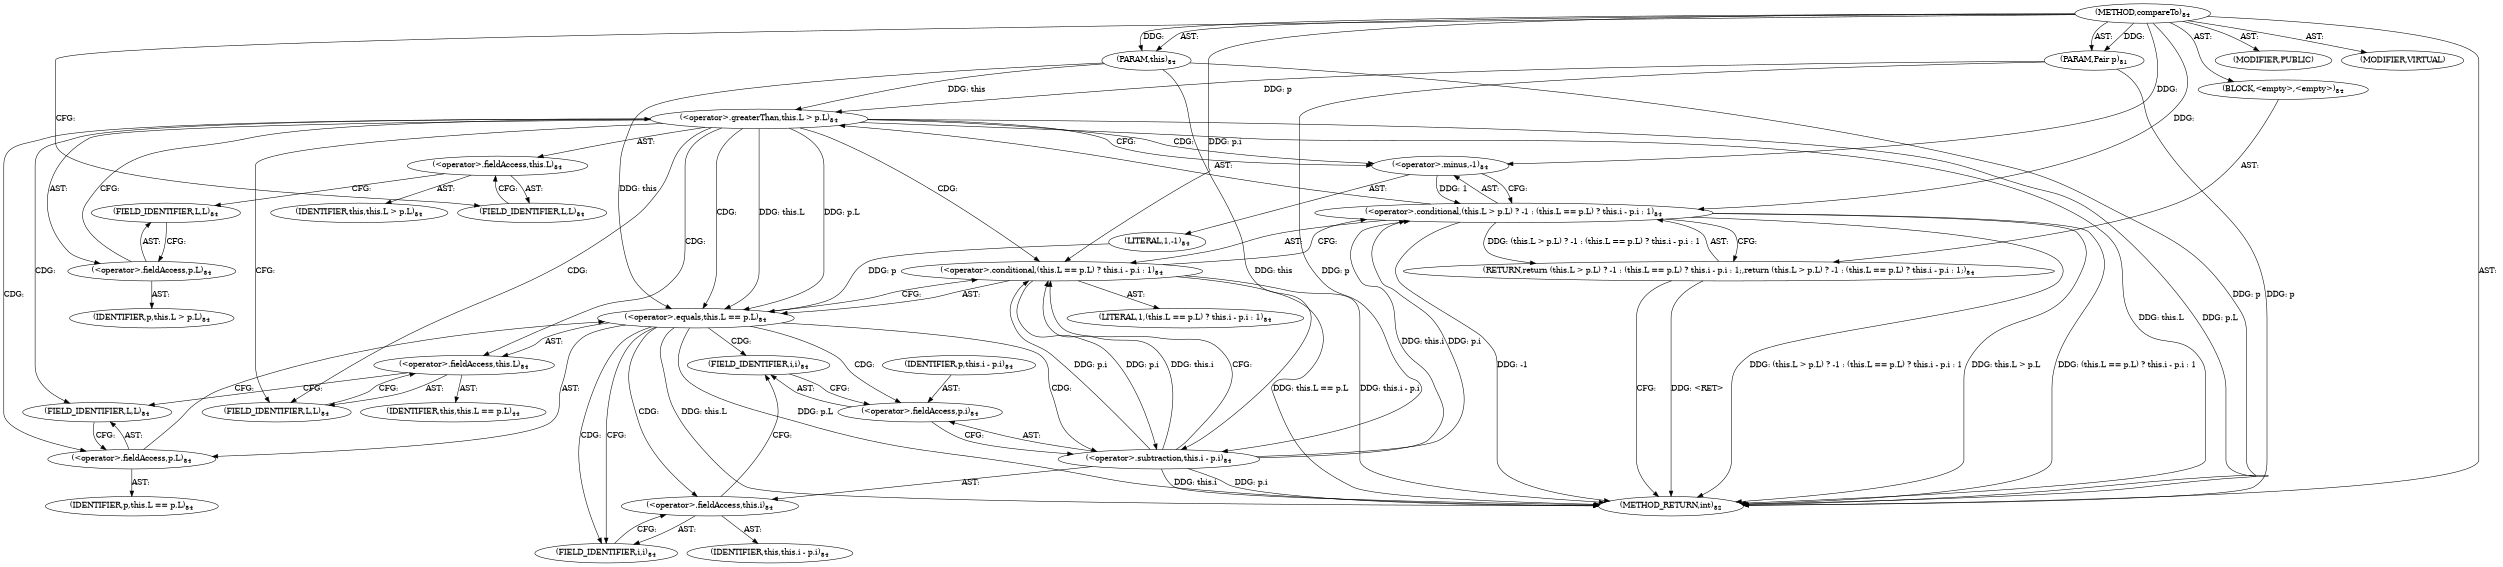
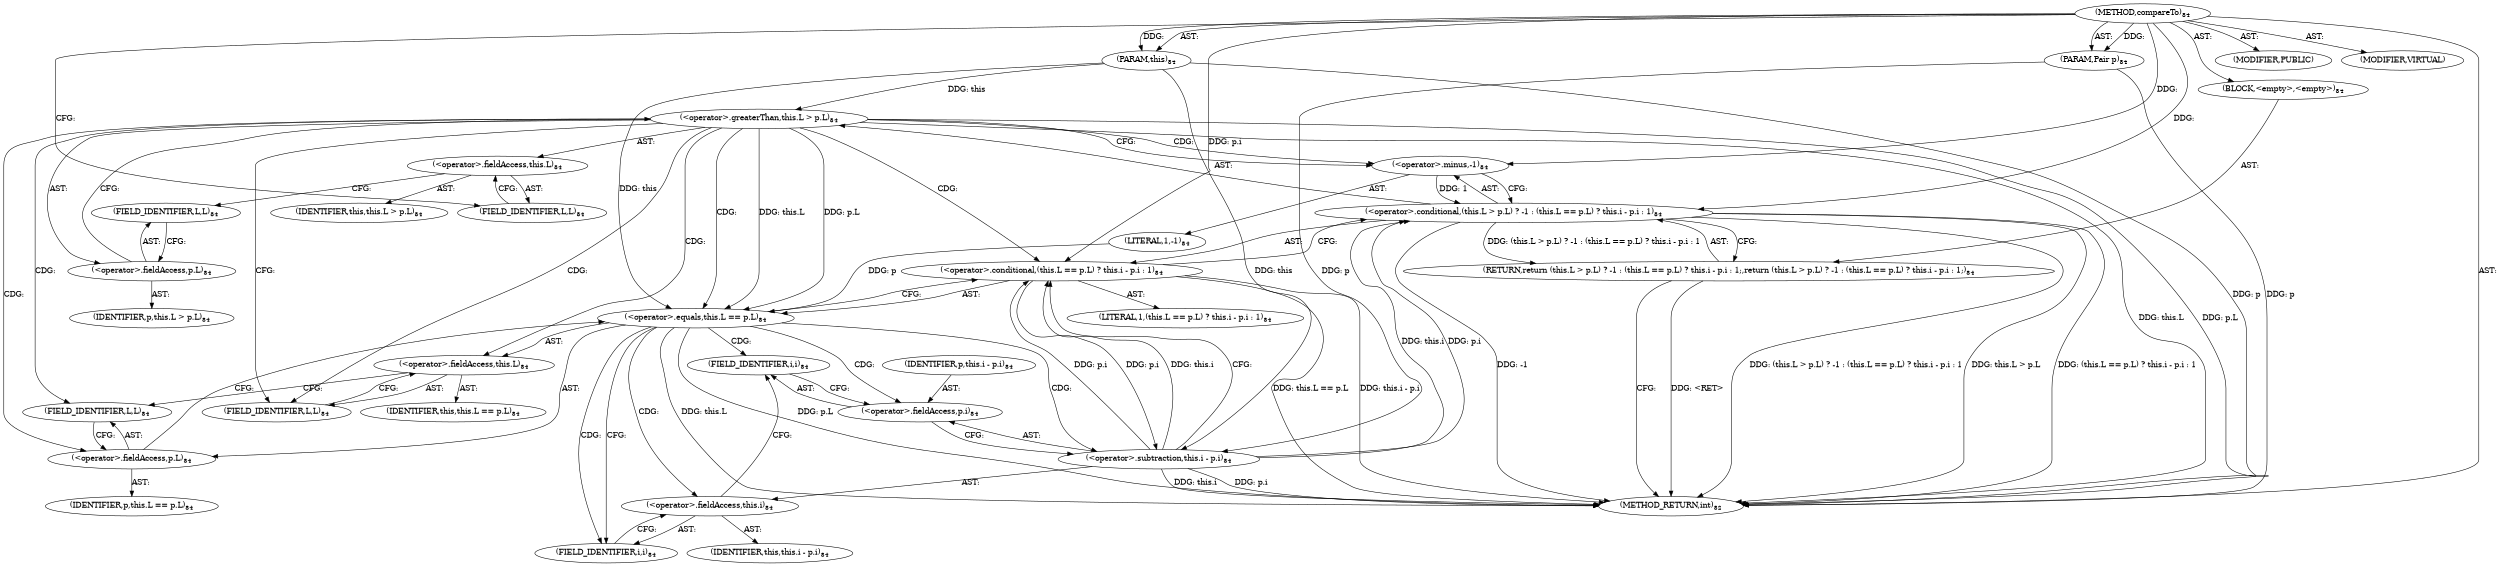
  digraph {
    n1 [label=<(METHOD,compareTo)<SUB>84</SUB>>]
    n2 [label=<(PARAM,this)<SUB>84</SUB>>]
-   n3 [label=<(PARAM,Pair p)<SUB>81</SUB>>]
+   n3 [label=<(PARAM,Pair p)<SUB>84</SUB>>]
    n4 [label=<(BLOCK,&lt;empty&gt;,&lt;empty&gt;)<SUB>84</SUB>>]
    n5 [label=<(&lt;operator&gt;.conditional,(this.L &gt; p.L) ? -1 : (this.L == p.L) ? this.i - p.i : 1)<SUB>84</SUB>>]
    n6 [label=<(FIELD_IDENTIFIER,L,L)<SUB>84</SUB>>]
    n7 [label=<(&lt;operator&gt;.minus,-1)<SUB>84</SUB>>]
    n8 [label=<(&lt;operator&gt;.conditional,(this.L == p.L) ? this.i - p.i : 1)<SUB>84</SUB>>]
    n9 [label=<(MODIFIER,PUBLIC)>]
    n10 [label=<(MODIFIER,VIRTUAL)>]
    n11 [label=<(METHOD_RETURN,int)<SUB>82</SUB>>]
    n12 [label=<(&lt;operator&gt;.greaterThan,this.L &gt; p.L)<SUB>84</SUB>>]
    n13 [label=<(&lt;operator&gt;.equals,this.L == p.L)<SUB>84</SUB>>]
    n14 [label=<(&lt;operator&gt;.subtraction,this.i - p.i)<SUB>84</SUB>>]
    n15 [label=<(RETURN,return (this.L &gt; p.L) ? -1 : (this.L == p.L) ? this.i - p.i : 1;,return (this.L &gt; p.L) ? -1 : (this.L == p.L) ? this.i - p.i : 1;)<SUB>84</SUB>>]
    n16 [label=<(&lt;operator&gt;.fieldAccess,this.L)<SUB>84</SUB>>]
    n17 [label=<(LITERAL,1,-1)<SUB>84</SUB>>]
    n18 [label=<(LITERAL,1,(this.L == p.L) ? this.i - p.i : 1)<SUB>84</SUB>>]
    n19 [label=<(&lt;operator&gt;.fieldAccess,p.L)<SUB>84</SUB>>]
    n20 [label=<(&lt;operator&gt;.fieldAccess,this.L)<SUB>84</SUB>>]
    n21 [label=<(FIELD_IDENTIFIER,L,L)<SUB>84</SUB>>]
    n22 [label=<(&lt;operator&gt;.fieldAccess,p.L)<SUB>84</SUB>>]
    n23 [label=<(FIELD_IDENTIFIER,L,L)<SUB>84</SUB>>]
    n24 [label=<(&lt;operator&gt;.fieldAccess,this.i)<SUB>84</SUB>>]
    n25 [label=<(FIELD_IDENTIFIER,i,i)<SUB>84</SUB>>]
    n26 [label=<(&lt;operator&gt;.fieldAccess,p.i)<SUB>84</SUB>>]
    n27 [label=<(FIELD_IDENTIFIER,i,i)<SUB>84</SUB>>]
    n28 [label=<(IDENTIFIER,this,this.L &gt; p.L)<SUB>84</SUB>>]
    n29 [label=<(FIELD_IDENTIFIER,L,L)<SUB>84</SUB>>]
    n30 [label=<(IDENTIFIER,p,this.L &gt; p.L)<SUB>84</SUB>>]
-   n31 [label=<(IDENTIFIER,this,this.L == p.L)<SUB>44</SUB>>]
+   n31 [label=<(IDENTIFIER,this,this.L == p.L)<SUB>84</SUB>>]
    n32 [label=<(IDENTIFIER,p,this.L == p.L)<SUB>84</SUB>>]
    n33 [label=<(IDENTIFIER,this,this.i - p.i)<SUB>84</SUB>>]
    n34 [label=<(IDENTIFIER,p,this.i - p.i)<SUB>84</SUB>>]
    n1 -> n2 [label="AST: "]
    n1 -> n2 [label="DDG: "]
    n1 -> n3 [label="AST: "]
    n1 -> n3 [label="DDG: "]
    n1 -> n4 [label="AST: "]
    n1 -> n5 [label="DDG: "]
    n1 -> n6 [label="CFG: "]
    n1 -> n7 [label="DDG: "]
    n1 -> n8 [label="DDG: p.i"]
    n1 -> n9 [label="AST: "]
    n1 -> n10 [label="AST: "]
    n1 -> n11 [label="AST: "]
    n2 -> n11 [label="DDG: p"]
    n2 -> n12 [label="DDG: this"]
    n2 -> n13 [label="DDG: this"]
    n2 -> n14 [label="DDG: this"]
    n3 -> n11 [label="DDG: p"]
-   n3 -> n12 [label="DDG: p"]
    n3 -> n14 [label="DDG: p"]
    n4 -> n15 [label="AST: "]
    n5 -> n7 [label="AST: "]
    n5 -> n8 [label="AST: "]
    n5 -> n11 [label="DDG: this.L &gt; p.L"]
    n5 -> n11 [label="DDG: (this.L == p.L) ? this.i - p.i : 1"]
    n5 -> n11 [label="DDG: -1"]
    n5 -> n11 [label="DDG: (this.L &gt; p.L) ? -1 : (this.L == p.L) ? this.i - p.i : 1"]
    n5 -> n12 [label="AST: "]
    n5 -> n15 [label="CFG: "]
    n5 -> n15 [label="DDG: (this.L &gt; p.L) ? -1 : (this.L == p.L) ? this.i - p.i : 1"]
    n6 -> n16 [label="CFG: "]
    n7 -> n5 [label="CFG: "]
    n7 -> n5 [label="DDG: 1"]
    n7 -> n17 [label="AST: "]
    n8 -> n5 [label="CFG: "]
    n8 -> n11 [label="DDG: this.L == p.L"]
    n8 -> n11 [label="DDG: this.i - p.i"]
    n8 -> n13 [label="AST: "]
    n8 -> n14 [label="DDG: p.i"]
    n8 -> n18 [label="AST: "]
    n12 -> n7 [label="CFG: "]
    n12 -> n7 [label="CDG: "]
    n12 -> n8 [label="CDG: "]
    n12 -> n11 [label="DDG: this.L"]
    n12 -> n11 [label="DDG: p.L"]
    n12 -> n13 [label="DDG: this.L"]
    n12 -> n13 [label="DDG: p.L"]
    n12 -> n13 [label="CDG: "]
    n12 -> n16 [label="AST: "]
    n12 -> n19 [label="AST: "]
    n12 -> n20 [label="CDG: "]
    n12 -> n21 [label="CFG: "]
    n12 -> n21 [label="CDG: "]
    n12 -> n22 [label="CDG: "]
    n12 -> n23 [label="CDG: "]
    n13 -> n8 [label="CFG: "]
    n13 -> n11 [label="DDG: this.L"]
    n13 -> n11 [label="DDG: p.L"]
    n13 -> n14 [label="CDG: "]
    n13 -> n20 [label="AST: "]
    n13 -> n22 [label="AST: "]
    n13 -> n24 [label="CDG: "]
    n13 -> n25 [label="CFG: "]
    n13 -> n25 [label="CDG: "]
    n13 -> n26 [label="CDG: "]
    n13 -> n27 [label="CDG: "]
    n14 -> n5 [label="DDG: this.i"]
    n14 -> n5 [label="DDG: p.i"]
    n14 -> n8 [label="CFG: "]
    n14 -> n8 [label="DDG: this.i"]
    n14 -> n8 [label="DDG: p.i"]
    n14 -> n11 [label="DDG: this.i"]
    n14 -> n11 [label="DDG: p.i"]
    n14 -> n24 [label="AST: "]
    n14 -> n26 [label="AST: "]
    n15 -> n5 [label="AST: "]
    n15 -> n11 [label="CFG: "]
    n15 -> n11 [label="DDG: &lt;RET&gt;"]
    n16 -> n6 [label="AST: "]
    n16 -> n28 [label="AST: "]
    n16 -> n29 [label="CFG: "]
    n17 -> n13 [label="DDG: p"]
    n19 -> n12 [label="CFG: "]
    n19 -> n29 [label="AST: "]
    n19 -> n30 [label="AST: "]
    n20 -> n21 [label="AST: "]
    n20 -> n23 [label="CFG: "]
    n20 -> n31 [label="AST: "]
    n21 -> n20 [label="CFG: "]
    n22 -> n13 [label="CFG: "]
    n22 -> n23 [label="AST: "]
    n22 -> n32 [label="AST: "]
    n23 -> n22 [label="CFG: "]
    n24 -> n25 [label="AST: "]
    n24 -> n27 [label="CFG: "]
    n24 -> n33 [label="AST: "]
    n25 -> n24 [label="CFG: "]
    n26 -> n14 [label="CFG: "]
    n26 -> n27 [label="AST: "]
    n27 -> n26 [label="CFG: "]
    n29 -> n19 [label="CFG: "]
    n34 -> n26 [label="AST: "]
  }
